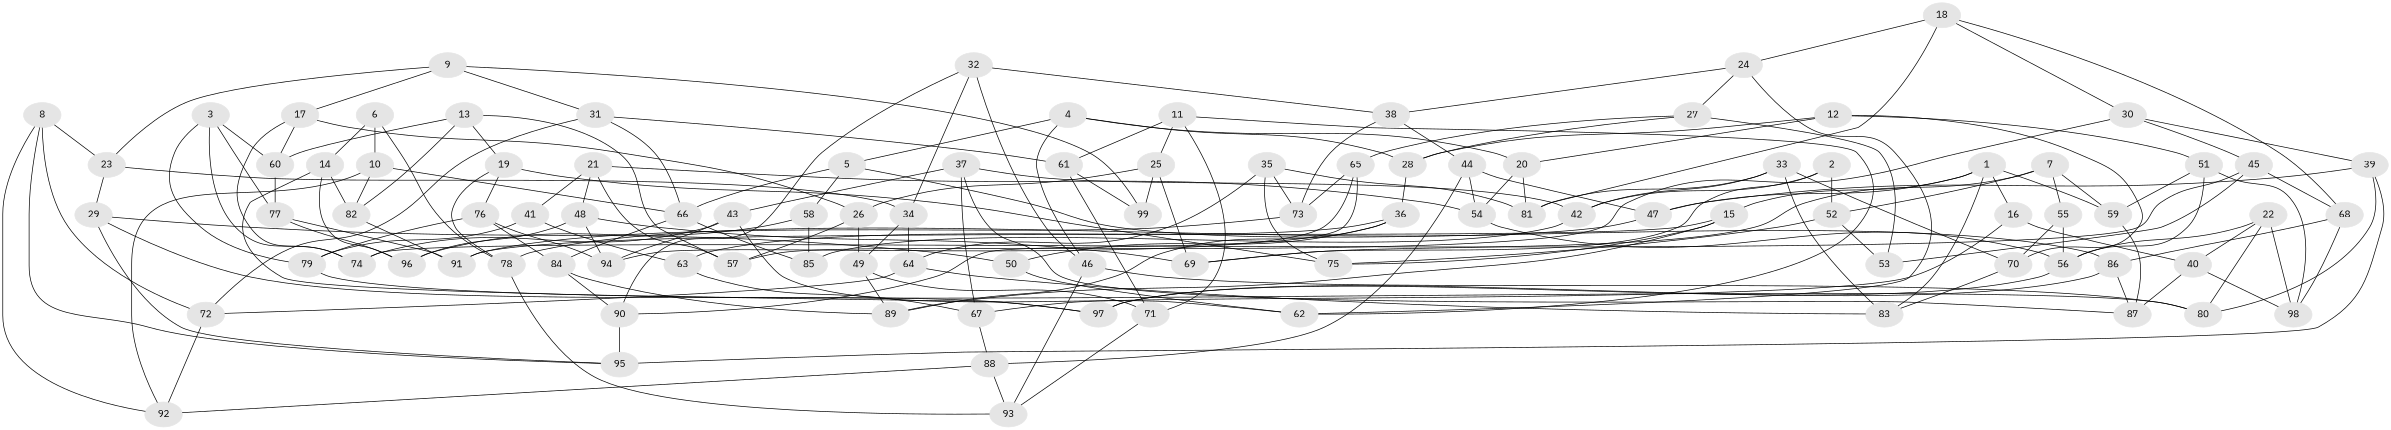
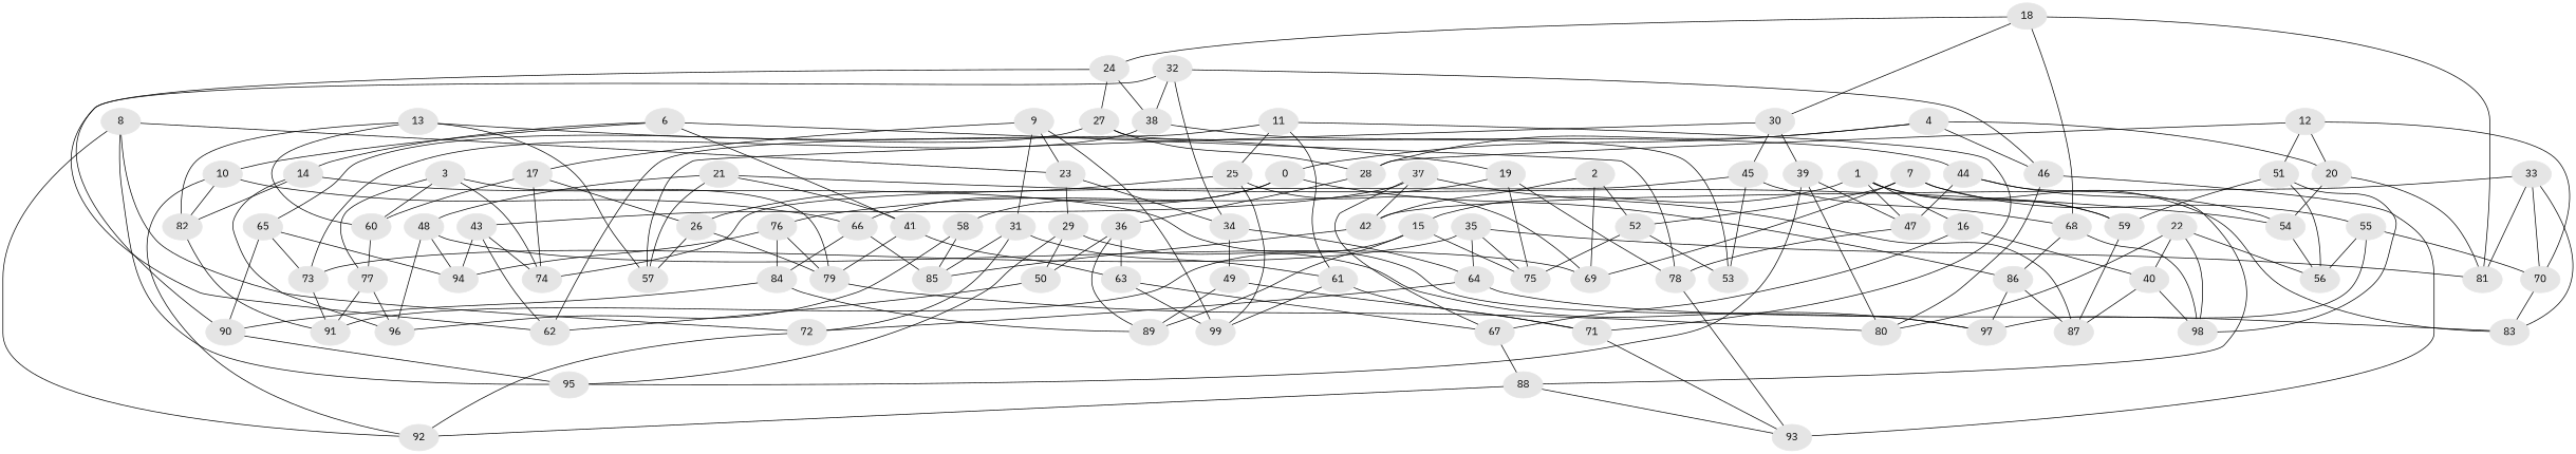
  graph {
    fontname="IBM Plex Sans"
    node [color=gray90 fontname="IBM Plex Sans" style=filled]
    edge [fontname="IBM Plex Sans"]
    1
    15
    16
    59
    83
    47
    75
    89
    91
    40
    67
    87
    2
    42
    52
    69
    85
    53
    58
    96
    3
    60
    74
    77
    79
    80
    4
-   5
+   5 [label=0]
    20
    28
    46
    66
    86
    81
    54
    36
    93
    84
    97
    6
    10
    14
    41
    78
    92
    82
    63
    7
    55
    70
    56
    8
    23
    72
    95
    29
    34
    9
    17
    31
    99
    26
    61
    11
    25
    62
    71
    12
    51
    98
    13
    19
    57
    76
    88
    49
    18
    24
    30
    68
    27
    38
    39
    45
    94
    21
    48
    22
    50
    64
    65
    73
    44
    90
    32
    33
    35
    37
    43
    1 -- 15
    1 -- 16
    1 -- 59
    1 -- 83
    1 -- 47
    15 -- 75
    15 -- 89
    15 -- 91
    16 -- 40
    16 -- 67
    59 -- 87
    47 -- 78
    40 -- 87
    40 -- 98
    67 -- 88
    2 -- 42
    2 -- 52
    2 -- 69
    42 -- 85
    52 -- 75
    52 -- 53
    58 -- 85
    58 -- 96
    3 -- 60
    3 -- 74
    3 -- 77
    3 -- 79
    60 -- 77
    77 -- 91
    77 -- 96
    79 -- 80
    4 -- 5
    4 -- 20
    4 -- 28
    4 -- 46
    5 -- 58
    5 -- 66
    5 -- 86
    20 -- 81
    20 -- 54
    28 -- 36
    46 -- 80
    46 -- 93
    66 -- 85
    66 -- 84
    86 -- 87
    86 -- 97
    54 -- 56
    36 -- 89
    36 -- 63
    36 -- 50
    84 -- 89
    84 -- 90
    6 -- 10
    6 -- 14
+   6 -- 41
    6 -- 78
    10 -- 66
    10 -- 92
    10 -- 82
    14 -- 96
    14 -- 97
    14 -- 82
    41 -- 79
    41 -- 63
    78 -- 93
    82 -- 91
    63 -- 67
+   63 -- 99
    7 -- 59
    7 -- 52
    7 -- 69
    7 -- 55
-   56 -- 97
+   55 -- 97
    55 -- 70
    55 -- 56
    70 -- 83
    8 -- 92
    8 -- 23
    8 -- 72
    8 -- 95
    23 -- 29
    23 -- 34
    72 -- 92
    29 -- 97
    29 -- 95
    29 -- 50
    34 -- 49
    34 -- 64
    9 -- 23
    9 -- 17
    9 -- 31
    9 -- 99
    17 -- 60
    17 -- 74
    17 -- 26
-   31 -- 66
+   31 -- 85
    31 -- 72
    31 -- 61
    26 -- 57
-   26 -- 49
+   26 -- 79
    61 -- 99
    61 -- 71
    11 -- 61
    11 -- 25
    11 -- 62
    11 -- 71
    25 -- 69
    25 -- 99
    25 -- 26
    71 -- 93
    12 -- 20
    12 -- 28
    12 -- 70
    12 -- 51
    51 -- 59
    51 -- 56
    51 -- 98
    13 -- 60
    13 -- 82
    13 -- 19
    13 -- 57
    19 -- 75
    19 -- 78
    19 -- 76
    76 -- 79
    76 -- 84
    76 -- 94
    88 -- 93
    88 -- 92
    49 -- 89
    49 -- 71
    18 -- 81
    18 -- 24
    18 -- 30
    18 -- 68
    24 -- 62
    24 -- 27
    24 -- 38
    30 -- 57
    30 -- 39
    30 -- 45
    68 -- 86
    68 -- 98
    27 -- 53
    27 -- 28
    27 -- 65
    38 -- 73
    38 -- 44
    39 -- 47
    39 -- 80
    39 -- 95
    45 -- 53
    45 -- 74
    45 -- 68
    21 -- 54
    21 -- 41
    21 -- 57
    21 -- 48
    48 -- 69
    48 -- 96
    48 -- 94
    22 -- 40
    22 -- 80
    22 -- 56
    22 -- 98
    50 -- 62
    64 -- 83
    64 -- 72
    65 -- 94
    65 -- 73
    65 -- 90
    73 -- 91
    44 -- 47
    44 -- 54
    44 -- 88
    90 -- 95
    32 -- 46
    32 -- 34
    32 -- 38
    32 -- 90
    33 -- 83
    33 -- 42
    33 -- 81
    33 -- 70
    35 -- 75
    35 -- 81
    35 -- 64
    35 -- 73
    37 -- 67
    37 -- 87
    37 -- 42
    37 -- 43
    43 -- 74
    43 -- 62
    43 -- 94
  }
